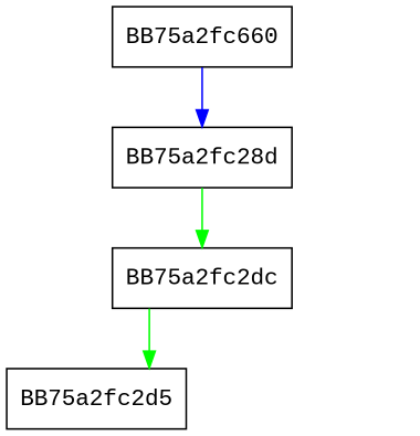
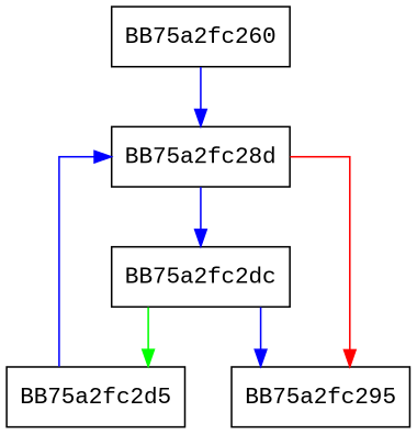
  digraph {
    fontname="Liberation Mono"
    splines=ortho
    node [fontname="Liberation Mono" shape=box]
    edge [color=blue fontname="Liberation Mono"]
-   BB75a2fc260 [label=BB75a2fc660]
+   BB75a2fc260
    BB75a2fc28d
    BB75a2fc2d5
    BB75a2fc2dc
+   BB75a2fc295
    BB75a2fc260 -> BB75a2fc28d
-   BB75a2fc28d -> BB75a2fc2dc [color=green]
+   BB75a2fc28d -> BB75a2fc2dc
+   BB75a2fc28d -> BB75a2fc295 [color=red]
+   BB75a2fc2d5 -> BB75a2fc28d
    BB75a2fc2dc -> BB75a2fc2d5 [color=green]
+   BB75a2fc2dc -> BB75a2fc295
  }
